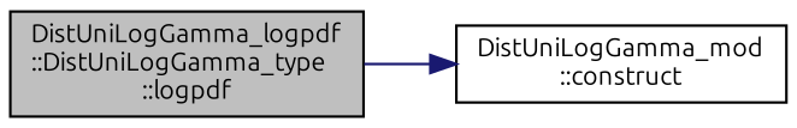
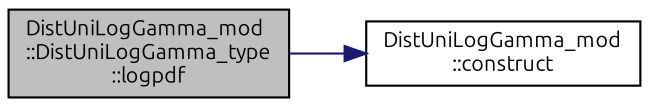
  digraph {
    rankdir=LR
    fontname=Ubuntu
    node [color=black fontname=Ubuntu fontsize=10 shape=record style=filled]
-   n1 [fillcolor=grey75 fontcolor=black height=0.2 label="DistUniLogGamma_logpdf\l::DistUniLogGamma_type\l::logpdf" width=0.4]
+   n1 [fillcolor=grey75 fontcolor=black height=0.2 label="DistUniLogGamma_mod\l::DistUniLogGamma_type\l::logpdf" width=0.4]
    n2 [fillcolor=white height=0.2 label="DistUniLogGamma_mod\l::construct" width=0.4]
    n1 -> n2 [color=midnightblue fontname=Ubuntu fontsize=10 labelfontname=Helvetica labelfontsize=10 style=solid]
  }
